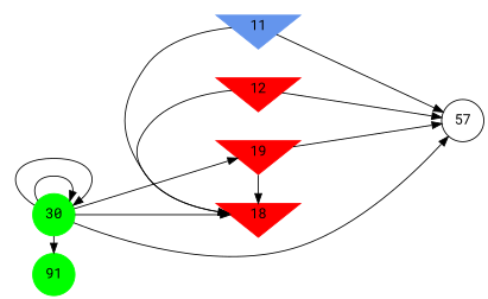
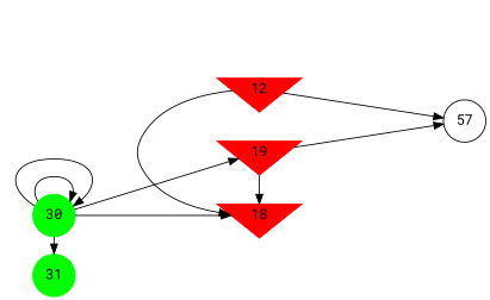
  digraph {
    fontname="Roboto Mono"
    rankdir=LR
    ranksep=2.0
    node [color=red fontname="Roboto Mono" shape=invtriangle style=filled]
    edge [fontname="Roboto Mono"]
-   11 [color=cornflowerblue]
    12
    18
    19
    n5 [color=black label=57 shape=circle style=""]
    30 [color=green shape=circle]
-   31 [color=green shape=circle label=91]
+   31 [color=green shape=circle]
    subgraph sub_1 {
      rank=same
-     11
      12
      18
      19
    }
    subgraph sub_2 {
      rank=same
      n5
    }
    subgraph sub_3 {
      rank=same
      30
      31
    }
-   11 -> 18
-   11 -> n5
    12 -> 18
    12 -> n5
    19 -> 18
    19 -> n5
    30 -> 18
    30 -> 19
-   30 -> n5
    30 -> 30
    30 -> 30
    30 -> 31
  }
